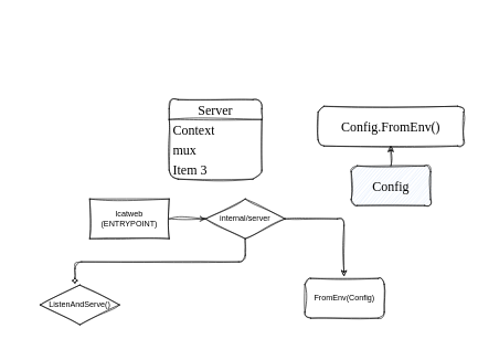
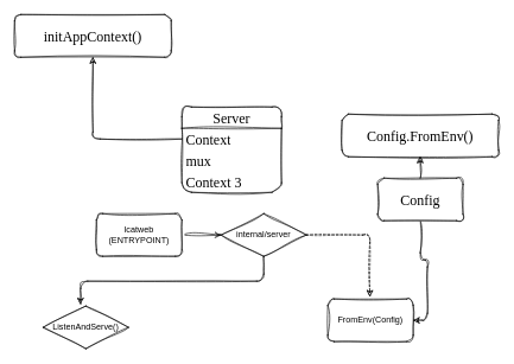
  <mxCell id="0" />
  <mxCell id="1" parent="0" />
  <mxCell id="2" style="edgeStyle=orthogonalEdgeStyle;rounded=1;hachureGap=4;orthogonalLoop=1;jettySize=auto;html=1;fontFamily=Architects Daughter;fontSource=https%3A%2F%2Ffonts.googleapis.com%2Fcss%3Ffamily%3DArchitects%2BDaughter;fontSize=16;sketch=1;curveFitting=1;jiggle=2;endArrow=open;" edge="1" parent="1" source="3" target="6"><mxGeometry relative="1" as="geometry" /></mxCell>
- <mxCell id="3" value="lcatweb&lt;br&gt;(ENTRYPOINT)" style="whiteSpace=wrap;html=1;sketch=1;curveFitting=1;jiggle=2;rounded=0;" vertex="1" parent="1"><mxGeometry x="135" y="300" width="120" height="60" as="geometry" /></mxCell>
- <mxCell id="4" style="edgeStyle=orthogonalEdgeStyle;rounded=1;orthogonalLoop=1;jettySize=auto;html=1;exitX=0.5;exitY=1;exitDx=0;exitDy=0;sketch=1;curveFitting=1;jiggle=2;entryX=0.439;entryY=-0.039;entryDx=0;entryDy=0;entryPerimeter=0;endArrow=diamond;" edge="1" parent="1" source="6" target="7"><mxGeometry relative="1" as="geometry"><mxPoint x="240" y="420" as="targetPoint" /></mxGeometry></mxCell>
- <mxCell id="5" style="edgeStyle=orthogonalEdgeStyle;rounded=1;orthogonalLoop=1;jettySize=auto;html=1;entryX=0.493;entryY=-0.057;entryDx=0;entryDy=0;entryPerimeter=0;sketch=1;curveFitting=1;jiggle=2;" edge="1" parent="1" source="6" target="8"><mxGeometry relative="1" as="geometry"><mxPoint x="430" y="390" as="targetPoint" /></mxGeometry></mxCell>
+ <mxCell id="3" value="lcatweb&lt;br&gt;(ENTRYPOINT)" style="whiteSpace=wrap;html=1;rounded=1;sketch=1;curveFitting=1;jiggle=2;" vertex="1" parent="1"><mxGeometry x="135" y="300" width="120" height="60" as="geometry" /></mxCell>
+ <mxCell id="4" style="edgeStyle=orthogonalEdgeStyle;rounded=1;orthogonalLoop=1;jettySize=auto;html=1;exitX=0.5;exitY=1;exitDx=0;exitDy=0;sketch=1;curveFitting=1;jiggle=2;entryX=0.439;entryY=-0.039;entryDx=0;entryDy=0;entryPerimeter=0;" edge="1" parent="1" source="6" target="7"><mxGeometry relative="1" as="geometry"><mxPoint x="240" y="420" as="targetPoint" /></mxGeometry></mxCell>
+ <mxCell id="5" style="edgeStyle=orthogonalEdgeStyle;rounded=1;orthogonalLoop=1;jettySize=auto;html=1;entryX=0.493;entryY=-0.057;entryDx=0;entryDy=0;entryPerimeter=0;sketch=1;curveFitting=1;jiggle=2;dashed=1;" edge="1" parent="1" source="6" target="8"><mxGeometry relative="1" as="geometry"><mxPoint x="430" y="390" as="targetPoint" /></mxGeometry></mxCell>
  <mxCell id="6" value="internal/server" style="rhombus;whiteSpace=wrap;html=1;sketch=1;curveFitting=1;jiggle=2;" vertex="1" parent="1"><mxGeometry x="310" y="300" width="120" height="60" as="geometry" /></mxCell>
  <mxCell id="7" value="ListenAndServe()" style="rhombus;whiteSpace=wrap;html=1;sketch=1;curveFitting=1;jiggle=2;" vertex="1" parent="1"><mxGeometry x="60" y="430" width="120" height="60" as="geometry" /></mxCell>
  <mxCell id="8" value="FromEnv(Config)" style="whiteSpace=wrap;html=1;rounded=1;sketch=1;curveFitting=1;jiggle=2;" vertex="1" parent="1"><mxGeometry x="460" y="420" width="120" height="60" as="geometry" /></mxCell>
+ <mxCell id="9" style="edgeStyle=orthogonalEdgeStyle;rounded=1;hachureGap=4;orthogonalLoop=1;jettySize=auto;html=1;exitX=0.5;exitY=1;exitDx=0;exitDy=0;entryX=1;entryY=0.5;entryDx=0;entryDy=0;fontFamily=Architects Daughter;fontSource=https%3A%2F%2Ffonts.googleapis.com%2Fcss%3Ffamily%3DArchitects%2BDaughter;fontSize=16;sketch=1;curveFitting=1;jiggle=2;" edge="1" parent="1" source="11" target="8"><mxGeometry relative="1" as="geometry" /></mxCell>
  <mxCell id="10" style="edgeStyle=orthogonalEdgeStyle;rounded=1;hachureGap=4;orthogonalLoop=1;jettySize=auto;html=1;exitX=0.5;exitY=0;exitDx=0;exitDy=0;fontFamily=Architects Daughter;fontSource=https%3A%2F%2Ffonts.googleapis.com%2Fcss%3Ffamily%3DArchitects%2BDaughter;fontSize=16;sketch=1;curveFitting=1;jiggle=2;" edge="1" parent="1" source="11"><mxGeometry relative="1" as="geometry"><mxPoint x="589.667" y="220" as="targetPoint" /></mxGeometry></mxCell>
- <mxCell id="11" value="Config" style="whiteSpace=wrap;html=1;rounded=1;hachureGap=4;fontFamily=Architects Daughter;fontSource=https%3A%2F%2Ffonts.googleapis.com%2Fcss%3Ffamily%3DArchitects%2BDaughter;fontSize=20;sketch=1;curveFitting=1;jiggle=2;fillColor=#dae8fc;" vertex="1" parent="1"><mxGeometry x="530" y="250" width="120" height="60" as="geometry" /></mxCell>
+ <mxCell id="11" value="Config" style="whiteSpace=wrap;html=1;rounded=1;hachureGap=4;fontFamily=Architects Daughter;fontSource=https%3A%2F%2Ffonts.googleapis.com%2Fcss%3Ffamily%3DArchitects%2BDaughter;fontSize=20;sketch=1;curveFitting=1;jiggle=2;" vertex="1" parent="1"><mxGeometry x="530" y="250" width="120" height="60" as="geometry" /></mxCell>
  <mxCell id="12" value="Config.FromEnv()" style="whiteSpace=wrap;html=1;rounded=1;hachureGap=4;fontFamily=Architects Daughter;fontSource=https%3A%2F%2Ffonts.googleapis.com%2Fcss%3Ffamily%3DArchitects%2BDaughter;fontSize=20;sketch=1;curveFitting=1;jiggle=2;" vertex="1" parent="1"><mxGeometry x="480" y="160" width="220" height="60" as="geometry" /></mxCell>
  <mxCell id="13" value="Server" style="swimlane;fontStyle=0;childLayout=stackLayout;horizontal=1;startSize=30;horizontalStack=0;resizeParent=1;resizeParentMax=0;resizeLast=0;collapsible=1;marginBottom=0;whiteSpace=wrap;html=1;rounded=1;sketch=1;hachureGap=4;jiggle=2;curveFitting=1;fontFamily=Architects Daughter;fontSource=https%3A%2F%2Ffonts.googleapis.com%2Fcss%3Ffamily%3DArchitects%2BDaughter;fontSize=20;" vertex="1" parent="1"><mxGeometry x="255" y="150" width="140" height="120" as="geometry" /></mxCell>
  <mxCell id="14" value="Context" style="text;strokeColor=none;fillColor=none;align=left;verticalAlign=middle;spacingLeft=4;spacingRight=4;overflow=hidden;points=[[0,0.5],[1,0.5]];portConstraint=eastwest;rotatable=0;whiteSpace=wrap;html=1;fontSize=20;fontFamily=Architects Daughter;" vertex="1" parent="13"><mxGeometry y="30" width="140" height="30" as="geometry" /></mxCell>
  <mxCell id="15" value="mux" style="text;strokeColor=none;fillColor=none;align=left;verticalAlign=middle;spacingLeft=4;spacingRight=4;overflow=hidden;points=[[0,0.5],[1,0.5]];portConstraint=eastwest;rotatable=0;whiteSpace=wrap;html=1;fontSize=20;fontFamily=Architects Daughter;" vertex="1" parent="13"><mxGeometry y="60" width="140" height="30" as="geometry" /></mxCell>
- <mxCell id="16" value="Item 3" style="text;strokeColor=none;fillColor=none;align=left;verticalAlign=middle;spacingLeft=4;spacingRight=4;overflow=hidden;points=[[0,0.5],[1,0.5]];portConstraint=eastwest;rotatable=0;whiteSpace=wrap;html=1;fontSize=20;fontFamily=Architects Daughter;" vertex="1" parent="13"><mxGeometry y="90" width="140" height="30" as="geometry" /></mxCell>
+ <mxCell id="16" value="Context 3" style="text;strokeColor=none;fillColor=none;align=left;verticalAlign=middle;spacingLeft=4;spacingRight=4;overflow=hidden;points=[[0,0.5],[1,0.5]];portConstraint=eastwest;rotatable=0;whiteSpace=wrap;html=1;fontSize=20;fontFamily=Architects Daughter;" vertex="1" parent="13"><mxGeometry y="90" width="140" height="30" as="geometry" /></mxCell>
+ <mxCell id="17" value="initAppContext()" style="whiteSpace=wrap;html=1;rounded=1;sketch=1;hachureGap=4;jiggle=2;curveFitting=1;fontFamily=Architects Daughter;fontSource=https%3A%2F%2Ffonts.googleapis.com%2Fcss%3Ffamily%3DArchitects%2BDaughter;fontSize=20;" vertex="1" parent="1"><mxGeometry x="20" y="20" width="220" height="60" as="geometry" /></mxCell>
+ <mxCell id="18" style="edgeStyle=orthogonalEdgeStyle;rounded=1;sketch=1;hachureGap=4;jiggle=2;curveFitting=1;orthogonalLoop=1;jettySize=auto;html=1;exitX=0;exitY=0.5;exitDx=0;exitDy=0;fontFamily=Architects Daughter;fontSource=https%3A%2F%2Ffonts.googleapis.com%2Fcss%3Ffamily%3DArchitects%2BDaughter;fontSize=16;entryX=0.5;entryY=1;entryDx=0;entryDy=0;" edge="1" parent="1" source="14" target="17"><mxGeometry relative="1" as="geometry"><mxPoint x="160" y="80" as="targetPoint" /></mxGeometry></mxCell>
